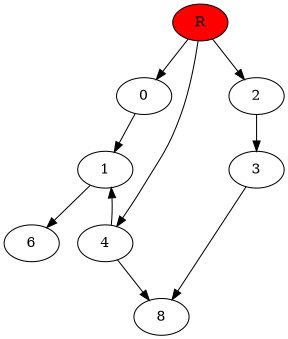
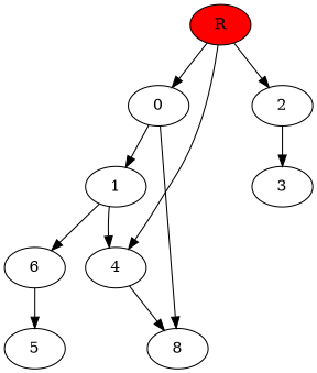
  digraph {
    1
    4
    6
    8
    2
    3
+   5
    n8 [label=0]
    R [fillcolor="#ff0000" style=filled]
-   4 -> 1
+   1 -> 4
    1 -> 6
    4 -> 8
+   6 -> 5
    2 -> 3
-   3 -> 8
+   n8 -> 8
    n8 -> 1
    R -> 4
    R -> 2
    R -> n8
  }
